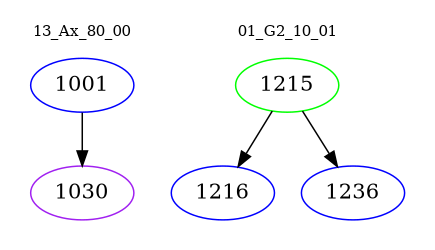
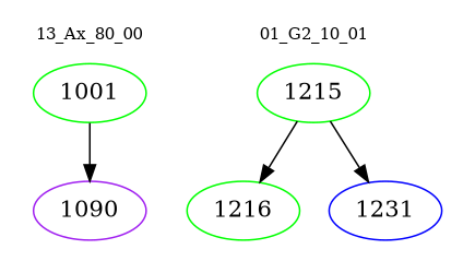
  digraph {
    node [color=green]
    edge [color=black]
-   n1 [color=blue label=1001]
-   n2 [color=purple label=1030]
+   n1 [label=1001]
+   n2 [color=purple label=1090]
    n3 [label=1215]
-   n4 [color=blue label=1216]
-   n5 [color=blue label=1236]
+   n4 [label=1216]
+   n5 [color=blue label=1231]
    subgraph cluster_1 {
      color=white
      fontsize=10
      label="13_Ax_80_00"
      n1
      n2
    }
    subgraph cluster_2 {
      color=white
      fontsize=10
      label="01_G2_10_01"
      n3
      n4
      n5
    }
    n1 -> n2
    n3 -> n4
    n3 -> n5
  }
